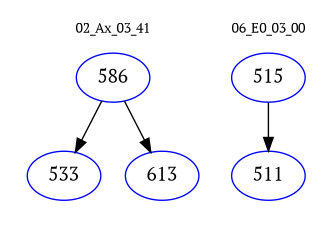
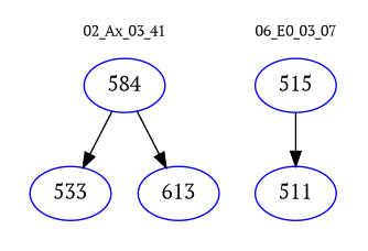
  digraph {
    fontname="PT Serif"
    node [color=blue fontname="PT Serif"]
    edge [color=black fontname="PT Serif"]
-   n1 [label=586]
+   n1 [label=584]
    n2 [label=533]
    n3 [label=613]
    n4 [label=515]
    n5 [label=511]
    subgraph cluster_1 {
      color=white
      fontsize=10
      label="02_Ax_03_41"
      n1
      n2
      n3
    }
    subgraph cluster_2 {
      color=white
      fontsize=10
-     label="06_E0_03_00"
+     label="06_E0_03_07"
      n4
      n5
    }
    n1 -> n2
    n1 -> n3
    n4 -> n5
  }
